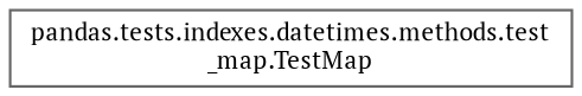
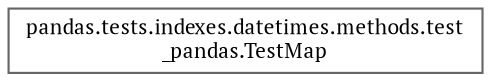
  digraph {
    rankdir=LR
    fontname="PT Serif"
-   n1 [color=grey40 fillcolor=white fontname="PT Serif" fontsize=10 height=0.2 label="pandas.tests.indexes.datetimes.methods.test\l_map.TestMap" shape=box style=filled width=0.4]
+   n1 [color=grey40 fillcolor=white fontname="PT Serif" fontsize=10 height=0.2 label="pandas.tests.indexes.datetimes.methods.test\l_pandas.TestMap" shape=box style=filled width=0.4]
  }
